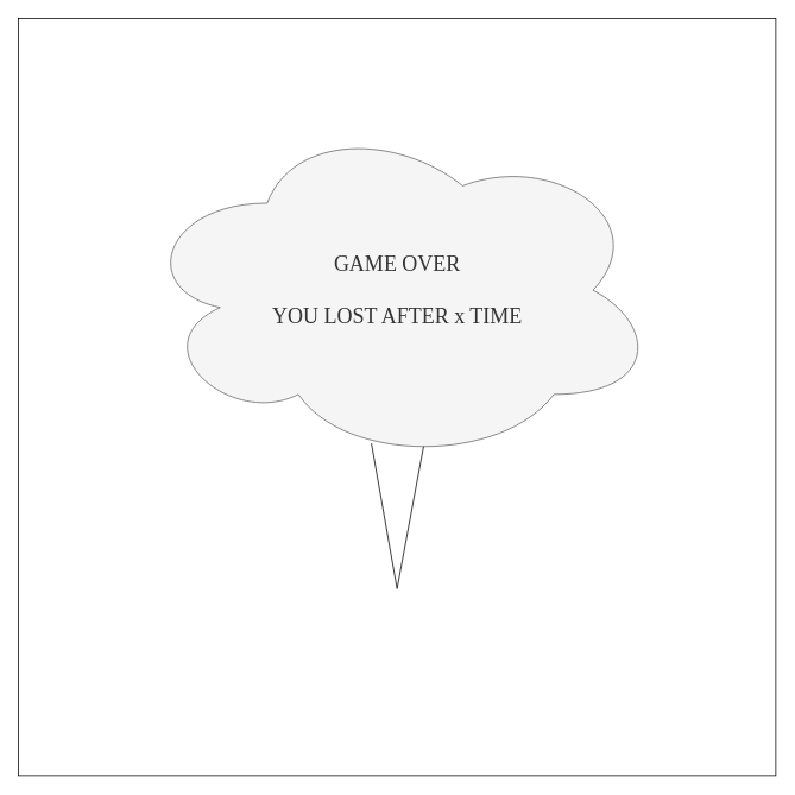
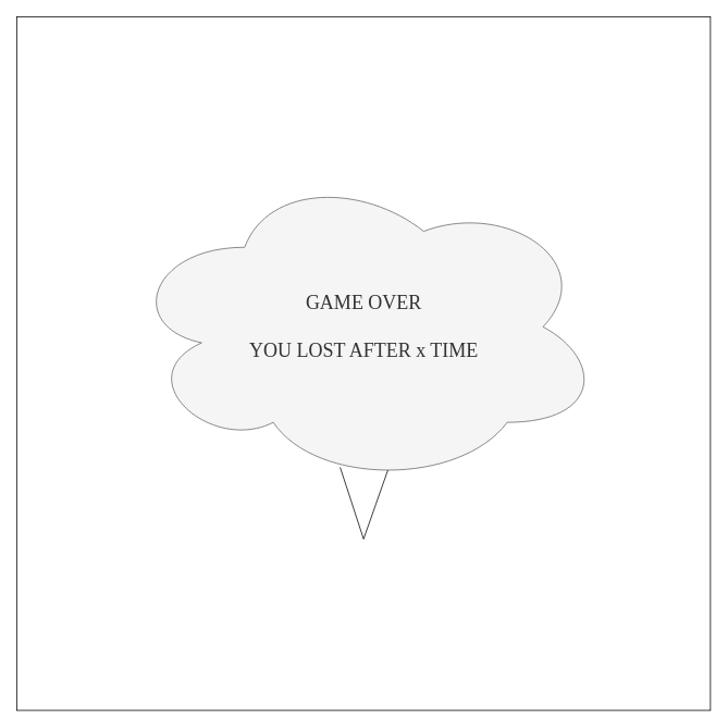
  <mxCell id="0" />
  <mxCell id="1" parent="0" />
  <mxCell id="2" value="" style="whiteSpace=wrap;html=1;aspect=fixed;" vertex="1" parent="1"><mxGeometry y="20" width="850" height="850" as="geometry" x="20" /></mxCell>
- <mxCell id="3" value="&lt;font style=&quot;font-size: 24px&quot; face=&quot;Comic Sans MS&quot;&gt;GAME OVER&lt;br&gt;&lt;br&gt;YOU LOST AFTER x TIME&lt;/font&gt;" style="ellipse;shape=cloud;whiteSpace=wrap;html=1;fillColor=#f5f5f5;fontColor=#333333;strokeColor=#666666;" vertex="1" parent="1"><mxGeometry x="153" y="130" width="585" height="390" as="geometry" /></mxCell>
+ <mxCell id="3" value="&lt;font style=&quot;font-size: 24px&quot; face=&quot;Comic Sans MS&quot;&gt;GAME OVER&lt;br&gt;&lt;br&gt;YOU LOST AFTER x TIME&lt;/font&gt;" style="ellipse;shape=cloud;whiteSpace=wrap;html=1;fillColor=#f5f5f5;fontColor=#333333;strokeColor=#666666;" vertex="1" parent="1"><mxGeometry x="153" y="205" width="585" height="390" as="geometry" /></mxCell>
  <mxCell id="4" value="" style="shape=image;html=1;verticalAlign=top;verticalLabelPosition=bottom;labelBackgroundColor=#ffffff;imageAspect=0;aspect=fixed;image=https://cdn0.iconfinder.com/data/icons/business-and-education-1/512/128_bomb_explosive_explosion-128.png" vertex="1" parent="1"><mxGeometry x="381" y="660" width="128" height="128" as="geometry" /></mxCell>
  <mxCell id="5" value="" style="endArrow=none;html=1;rounded=0;entryX=0.55;entryY=0.95;entryDx=0;entryDy=0;entryPerimeter=0;exitX=0.5;exitY=0;exitDx=0;exitDy=0;" edge="1" parent="1" source="4" target="3"><mxGeometry width="50" height="50" relative="1" as="geometry"><mxPoint x="420" y="460" as="sourcePoint" /><mxPoint x="470" y="410" as="targetPoint" /></mxGeometry></mxCell>
  <mxCell id="6" value="" style="endArrow=none;html=1;rounded=0;entryX=0.45;entryY=0.941;entryDx=0;entryDy=0;entryPerimeter=0;exitX=0.5;exitY=0;exitDx=0;exitDy=0;" edge="1" parent="1" source="4" target="3"><mxGeometry width="50" height="50" relative="1" as="geometry"><mxPoint x="420" y="460" as="sourcePoint" /><mxPoint x="470" y="410" as="targetPoint" /></mxGeometry></mxCell>
